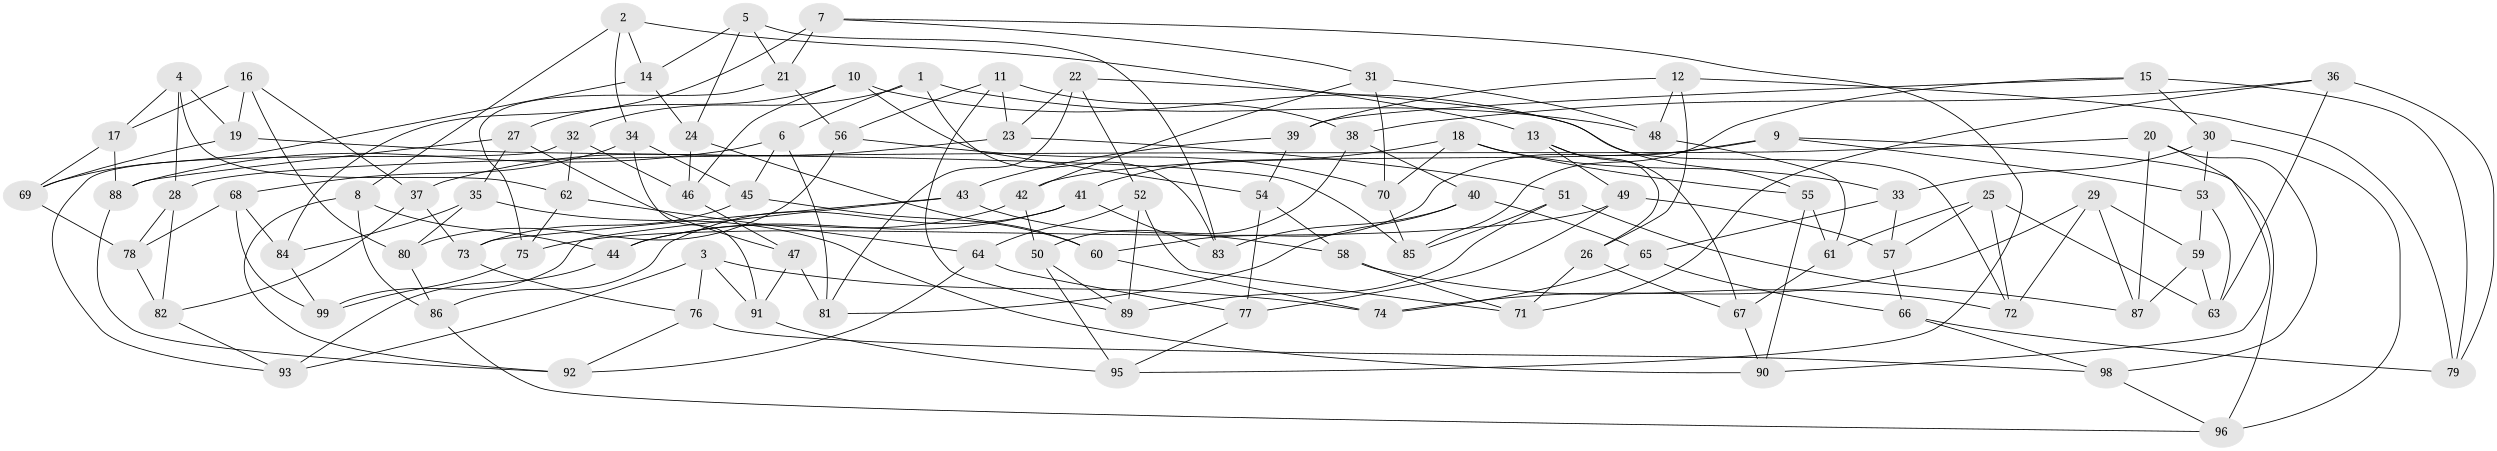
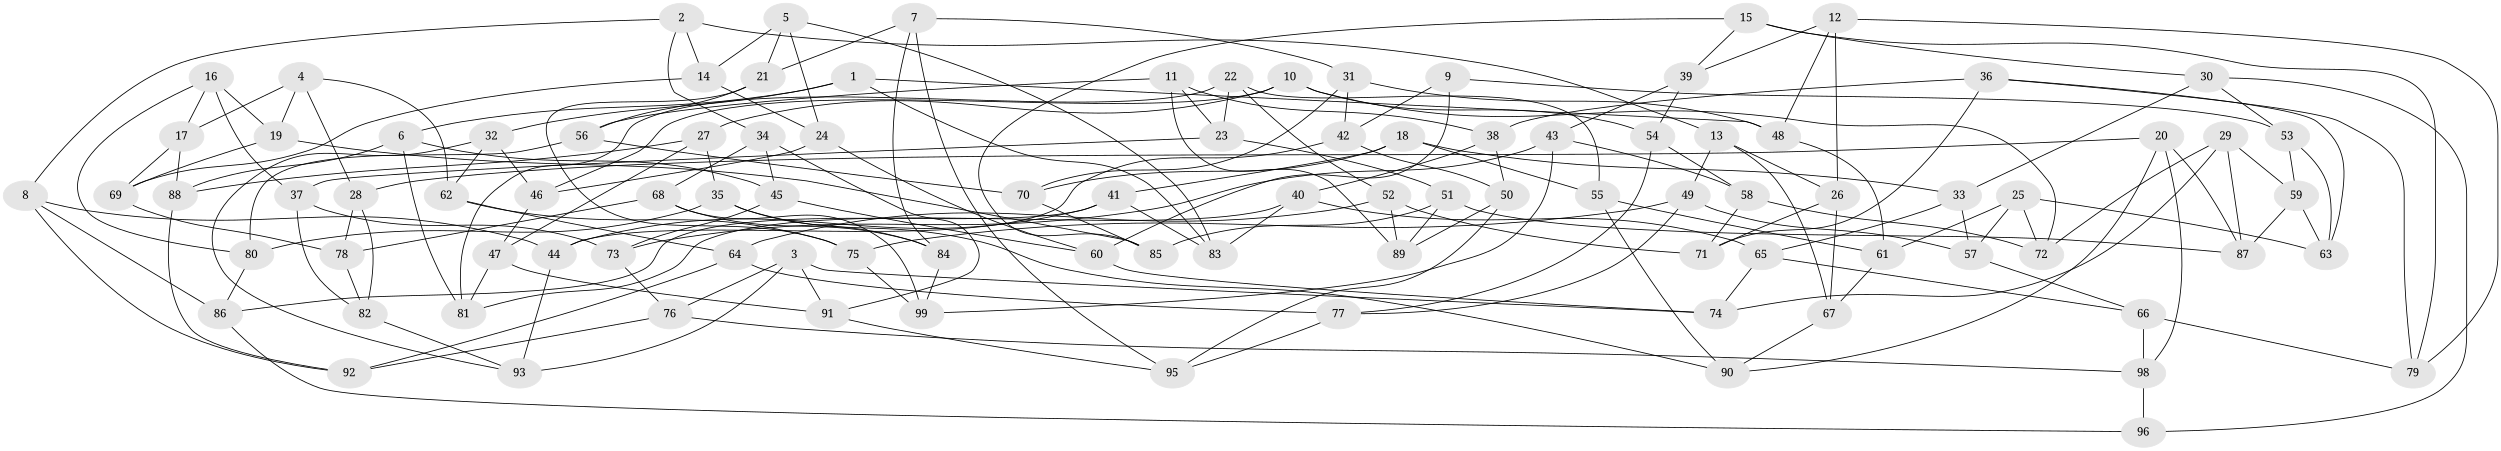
  graph {
    fontname="Noto Serif"
    node [color=gray90 fontname="Noto Serif" style=filled]
    edge [fontname="Noto Serif"]
    1
    6
    32
    48
    83
    45
    81
    88
    93
    62
    46
    61
    2
    8
    13
    14
    34
    44
    86
    92
    26
    49
    67
    24
    69
    91
    68
    3
    74
    76
    n31 [label=98]
    95
    4
    17
    19
    28
    85
    78
    82
    75
    64
    5
    21
    56
    60
    73
    7
    31
    84
    42
    70
    n52 [label=99]
    96
    9
    53
    50
    63
    59
    10
    27
    54
    72
    35
    47
    58
    77
    11
    23
    38
    89
    37
    51
    40
    80
    12
    39
    79
    71
    43
    57
    90
    15
    30
    33
    16
    18
    41
    55
    65
    20
    87
    22
    52
    25
    66
    29
    36
    1 -- 6
    1 -- 32
    1 -- 48
    1 -- 83
    6 -- 45
    6 -- 81
    6 -- 88
    32 -- 93
    32 -- 62
    32 -- 46
    48 -- 61
    45 -- 60
    45 -- 73
    88 -- 92
    62 -- 75
    62 -- 64
    46 -- 47
    61 -- 67
    2 -- 8
    2 -- 13
    2 -- 14
    2 -- 34
    8 -- 44
    8 -- 86
    8 -- 92
    13 -- 26
    13 -- 49
    13 -- 67
    14 -- 24
    14 -- 69
    34 -- 45
    34 -- 91
    34 -- 68
    44 -- 93
    86 -- 96
    26 -- 67
    26 -- 71
    49 -- 75
    49 -- 77
    49 -- 57
    67 -- 90
    24 -- 46
    24 -- 60
    69 -- 78
    91 -- 95
    68 -- 78
    68 -- 84
    68 -- n52
    3 -- 93
    3 -- 91
    3 -- 74
    3 -- 76
    76 -- 92
    76 -- n31
    n31 -- 96
    4 -- 62
    4 -- 17
    4 -- 19
    4 -- 28
    17 -- 88
    17 -- 69
    19 -- 69
    19 -- 85
    28 -- 78
    28 -- 82
    78 -- 82
    82 -- 93
    75 -- n52
    64 -- 92
    64 -- 77
    5 -- 83
    5 -- 14
    5 -- 24
    5 -- 21
    21 -- 75
    21 -- 56
    56 -- 70
    56 -- 80
    60 -- 74
    73 -- 76
    7 -- 95
    7 -- 21
    7 -- 31
    7 -- 84
    31 -- 48
    31 -- 42
    31 -- 70
    84 -- n52
    42 -- 44
    42 -- 50
    70 -- 85
    9 -- 60
    9 -- 42
-   9 -- 96
    9 -- 53
    53 -- 63
    53 -- 59
    50 -- 95
    50 -- 89
    59 -- 63
    59 -- 87
    10 -- 46
    10 -- 27
    10 -- 54
    10 -- 72
    27 -- 88
    27 -- 35
    27 -- 47
    54 -- 58
    54 -- 77
    35 -- 84
    35 -- 80
    35 -- 90
    47 -- 81
    47 -- 91
    58 -- 72
    58 -- 71
    77 -- 95
    11 -- 56
    11 -- 23
    11 -- 38
    11 -- 89
    23 -- 37
    23 -- 51
    38 -- 50
    38 -- 40
    37 -- 82
    37 -- 73
    51 -- 85
    51 -- 89
    51 -- 87
    40 -- 83
    40 -- 81
    40 -- 65
    80 -- 86
    12 -- 48
    12 -- 26
    12 -- 39
    12 -- 79
    39 -- 54
    39 -- 43
    43 -- 73
    43 -- n52
    43 -- 58
    57 -- 66
    15 -- 85
    15 -- 39
    15 -- 79
    15 -- 30
    30 -- 96
    30 -- 53
    30 -- 33
    33 -- 57
    33 -- 65
    16 -- 17
    16 -- 19
    16 -- 37
    16 -- 80
    18 -- 70
    18 -- 33
    18 -- 41
    18 -- 55
    41 -- 83
    41 -- 44
    41 -- 86
    55 -- 61
    55 -- 90
    65 -- 74
    65 -- 66
    20 -- n31
    20 -- 28
    20 -- 90
    20 -- 87
    22 -- 81
    22 -- 23
    22 -- 55
    22 -- 52
    52 -- 64
    52 -- 89
    52 -- 71
    25 -- 61
    25 -- 63
    25 -- 72
    25 -- 57
    66 -- n31
    66 -- 79
    29 -- 74
    29 -- 59
    29 -- 72
    29 -- 87
    36 -- 63
    36 -- 38
    36 -- 79
    36 -- 71
  }
